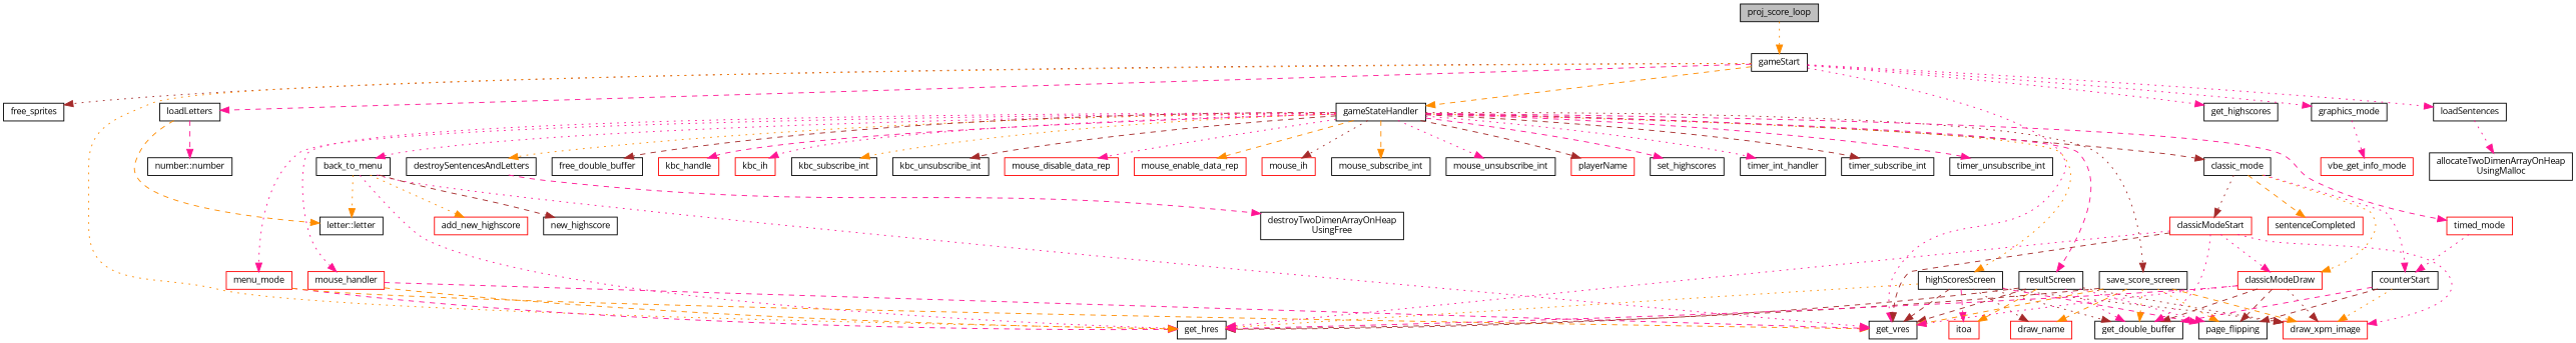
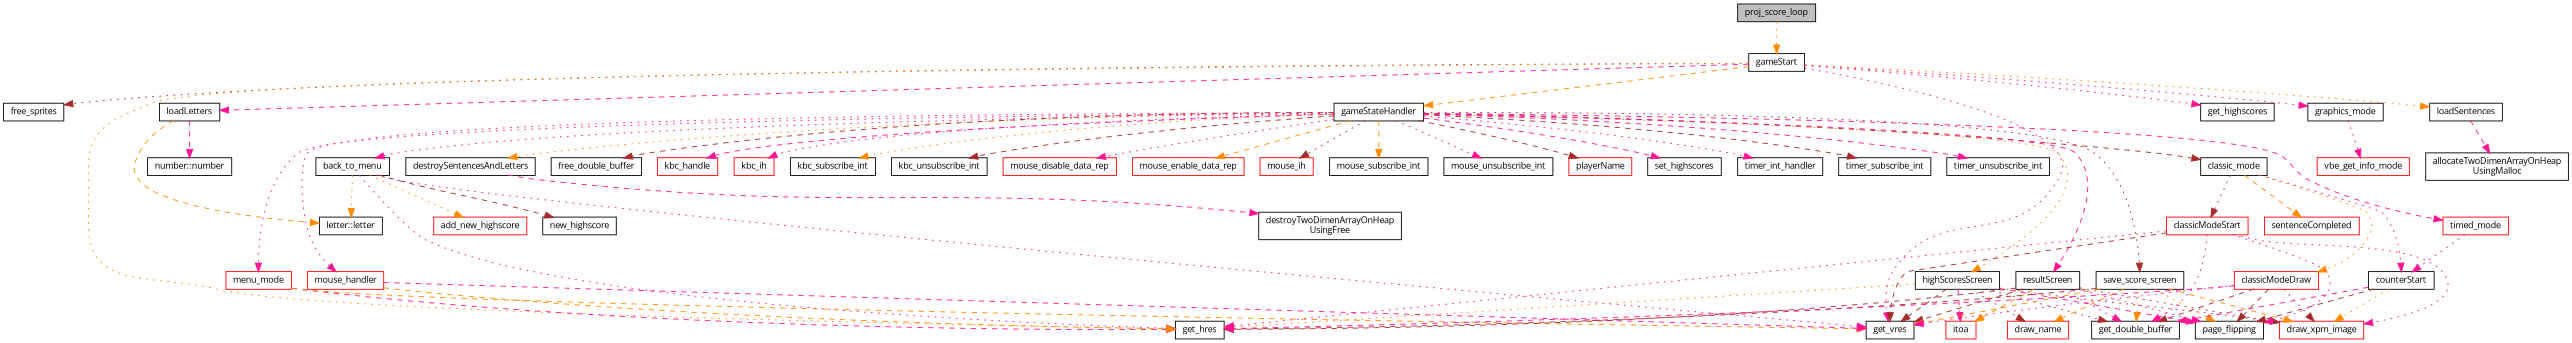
  digraph {
    fontname="Open Sans"
    rankdir=TB
    node [color=black fillcolor=white fontname="Open Sans" fontsize=10 shape=record style=filled]
    edge [color=deeppink fontname="Open Sans" fontsize=10 labelfontname=Helvetica labelfontsize=10 style=dotted]
    n1 [fillcolor=grey75 fontcolor=black height=0.2 label=proj_score_loop width=0.4]
    n2 [height=0.2 label=gameStart width=0.4]
    n3 [height=0.2 label=free_sprites width=0.4]
    n4 [height=0.2 label=gameStateHandler width=0.4]
    n5 [height=0.2 label=get_hres width=0.4]
    n6 [height=0.2 label=get_vres width=0.4]
    n7 [height=0.2 label=get_highscores width=0.4]
    n8 [height=0.2 label=graphics_mode width=0.4]
    n9 [height=0.2 label=loadLetters width=0.4]
    n10 [height=0.2 label=loadSentences width=0.4]
    n11 [height=0.2 label=back_to_menu width=0.4]
    n12 [height=0.2 label=classic_mode width=0.4]
    n13 [height=0.2 label=destroySentencesAndLetters width=0.4]
    n14 [height=0.2 label=free_double_buffer width=0.4]
    n15 [height=0.2 label=highScoresScreen width=0.4]
    n16 [color=red height=0.2 label=kbc_handle width=0.4]
    n17 [color=red height=0.2 label=kbc_ih width=0.4]
    n18 [height=0.2 label=kbc_subscribe_int width=0.4]
    n19 [height=0.2 label=kbc_unsubscribe_int width=0.4]
    n20 [color=red height=0.2 label=menu_mode width=0.4]
    n21 [color=red height=0.2 label=mouse_disable_data_rep width=0.4]
    n22 [color=red height=0.2 label=mouse_enable_data_rep width=0.4]
    n23 [color=red height=0.2 label=mouse_handler width=0.4]
    n24 [color=red height=0.2 label=mouse_ih width=0.4]
    n25 [height=0.2 label=mouse_subscribe_int width=0.4]
    n26 [height=0.2 label=mouse_unsubscribe_int width=0.4]
    n27 [color=red height=0.2 label=playerName width=0.4]
    n28 [height=0.2 label=resultScreen width=0.4]
    n29 [height=0.2 label=save_score_screen width=0.4]
    n30 [height=0.2 label=set_highscores width=0.4]
    n31 [color=red height=0.2 label=timed_mode width=0.4]
    n32 [height=0.2 label=timer_int_handler width=0.4]
    n33 [height=0.2 label=timer_subscribe_int width=0.4]
    n34 [height=0.2 label=timer_unsubscribe_int width=0.4]
    n35 [color=red height=0.2 label=vbe_get_info_mode width=0.4]
    n36 [height=0.2 label="letter::letter" width=0.4]
    n37 [height=0.2 label="number::number" width=0.4]
    n38 [height=0.2 label="allocateTwoDimenArrayOnHeap\lUsingMalloc" width=0.4]
    n39 [color=red height=0.2 label=add_new_highscore width=0.4]
    n40 [height=0.2 label=new_highscore width=0.4]
    n41 [color=red height=0.2 label=classicModeDraw width=0.4]
    n42 [color=red height=0.2 label=classicModeStart width=0.4]
    n43 [height=0.2 label=counterStart width=0.4]
    n44 [color=red height=0.2 label=sentenceCompleted width=0.4]
    n45 [height=0.2 label="destroyTwoDimenArrayOnHeap\lUsingFree" width=0.4]
    n46 [color=red height=0.2 label=draw_xpm_image width=0.4]
    n47 [height=0.2 label=get_double_buffer width=0.4]
    n48 [height=0.2 label=page_flipping width=0.4]
    n49 [color=red height=0.2 label=draw_name width=0.4]
    n50 [color=red height=0.2 label=itoa width=0.4]
    n1 -> n2 [color=darkorange]
    n2 -> n3 [color=brown]
    n2 -> n4 [color=darkorange style=dashed]
    n2 -> n5 [color=darkorange]
    n2 -> n6
    n2 -> n7
    n2 -> n8
    n2 -> n9 [style=dashed]
-   n2 -> n10
+   n2 -> n10 [color=darkorange]
    n4 -> n11
    n4 -> n12 [color=brown style=dashed]
    n4 -> n13 [color=darkorange]
    n4 -> n14 [color=brown style=dashed]
    n4 -> n15 [color=darkorange]
    n4 -> n16 [style=dashed]
    n4 -> n17
    n4 -> n18 [color=darkorange]
    n4 -> n19 [color=brown style=dashed]
    n4 -> n20
    n4 -> n21
    n4 -> n22 [color=darkorange style=dashed]
    n4 -> n23
    n4 -> n24 [color=brown]
    n4 -> n25 [color=darkorange style=dashed]
    n4 -> n26
    n4 -> n27 [color=brown style=dashed]
    n4 -> n28 [style=dashed]
    n4 -> n29 [color=brown]
    n4 -> n30 [style=dashed]
    n4 -> n31 [style=dashed]
    n4 -> n32
    n4 -> n33 [color=brown style=dashed]
    n4 -> n34 [style=dashed]
    n8 -> n35
    n9 -> n36 [color=darkorange style=dashed]
    n9 -> n37 [style=dashed]
-   n10 -> n38
+   n10 -> n38 [style=dashed]
    n11 -> n5
    n11 -> n6
    n11 -> n36 [color=darkorange]
    n11 -> n39 [color=darkorange]
    n11 -> n40 [color=brown style=dashed]
    n12 -> n41 [color=darkorange]
    n12 -> n42 [color=brown]
    n12 -> n43
    n12 -> n44 [color=darkorange style=dashed]
    n13 -> n45 [style=dashed]
    n15 -> n5 [color=darkorange]
    n15 -> n6 [color=brown style=dashed]
    n15 -> n46 [color=brown]
    n15 -> n47 [color=brown]
    n15 -> n48 [style=dashed]
    n15 -> n49 [color=brown]
    n15 -> n50 [style=dashed]
    n20 -> n5 [style=dashed]
    n20 -> n6 [color=darkorange style=dashed]
    n23 -> n5 [color=darkorange style=dashed]
    n23 -> n6 [style=dashed]
    n28 -> n5 [color=brown style=dashed]
    n28 -> n6 [color=brown style=dashed]
    n28 -> n46 [color=brown]
    n28 -> n47
    n28 -> n48
    n28 -> n50 [color=darkorange style=dashed]
    n29 -> n5 [color=brown style=dashed]
    n29 -> n6 [color=darkorange style=dashed]
    n29 -> n46 [color=darkorange style=dashed]
    n29 -> n47 [color=darkorange]
    n29 -> n48 [color=darkorange]
    n29 -> n49 [color=darkorange style=dashed]
    n31 -> n43
    n41 -> n5 [style=dashed]
    n41 -> n6
    n41 -> n46 [color=brown]
    n41 -> n47 [color=brown style=dashed]
    n41 -> n48 [color=brown style=dashed]
    n42 -> n5
    n42 -> n6 [color=brown style=dashed]
    n42 -> n46
    n42 -> n47
-   n42 -> n41
+   n42 -> n48
    n43 -> n46 [color=darkorange]
    n43 -> n47 [style=dashed]
    n43 -> n48 [color=brown style=dashed]
  }
